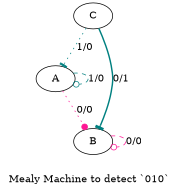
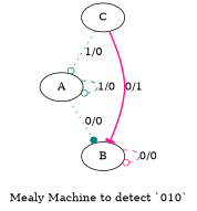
  digraph {
    label="Mealy Machine to detect `010`"
    edge [arrowhead=odot color=teal style=dashed]
    A
    B
    C
    A -> A [label="1/0"]
-   A -> B [arrowhead=dot color=deeppink label="0/0" style=dotted]
+   A -> B [arrowhead=dot label="0/0" style=dotted]
    B -> B [color=deeppink label="0/0"]
-   C -> A [arrowhead=tee label="1/0" style=dotted]
-   C -> B [arrowhead=tee label="0/1" style=bold]
+   C -> A [label="1/0" style=dotted]
+   C -> B [arrowhead=tee color=deeppink label="0/1" style=bold]
  }
